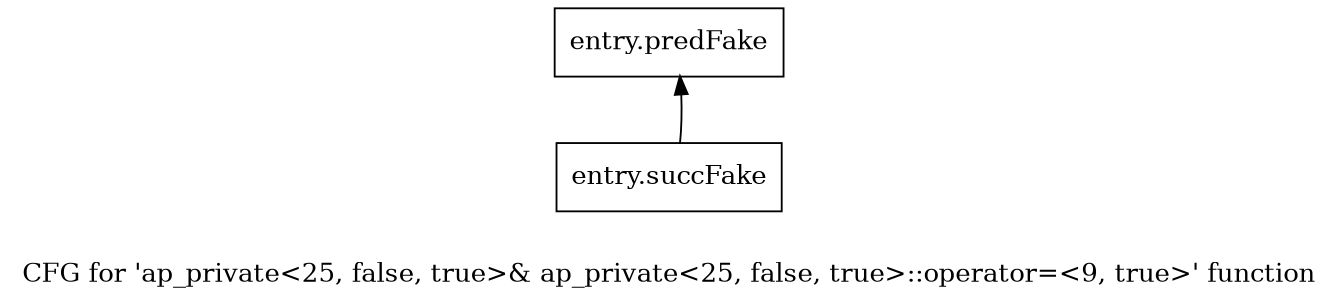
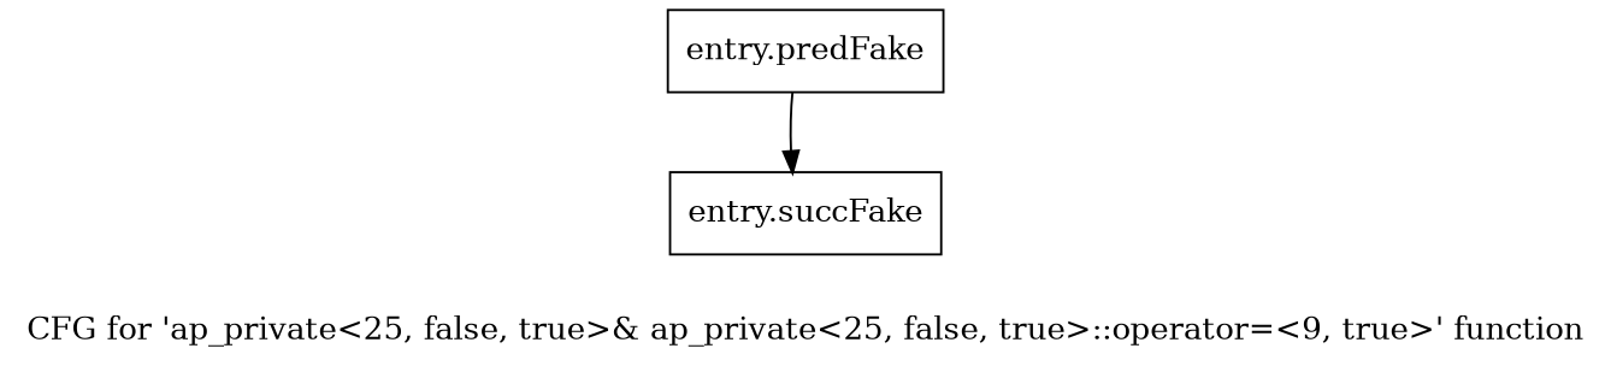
  digraph {
    label="CFG for 'ap_private\<25, false, true\>& ap_private\<25, false, true\>::operator=\<9, true\>' function"
    node [shape=record]
    n1 [label="{entry.predFake}"]
    n2 [filename="/tools/Xilinx/Vitis_HLS/2022.1/include/etc/ap_private.h" label="{entry.succFake}" linenumber=1549]
-   n2 -> n1 [execusionnum=96 filename="/tools/Xilinx/Vitis_HLS/2022.1/include/etc/ap_private.h"]
+   n1 -> n2 [execusionnum=96 filename="/tools/Xilinx/Vitis_HLS/2022.1/include/etc/ap_private.h"]
  }
